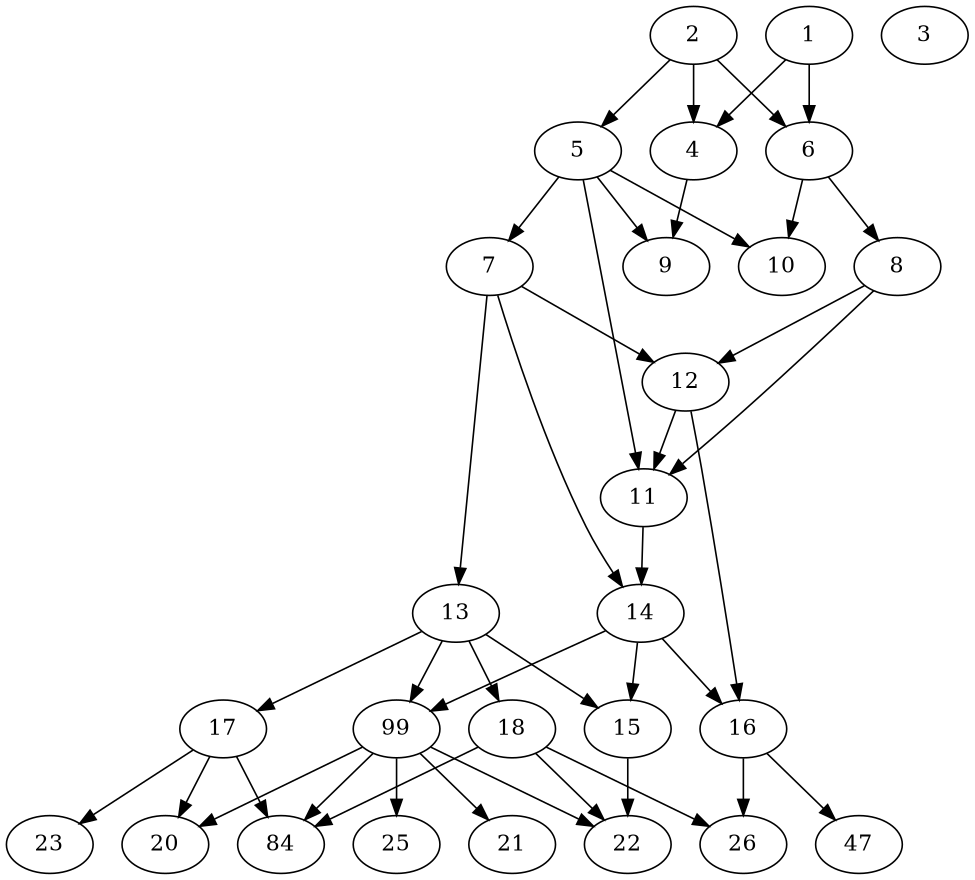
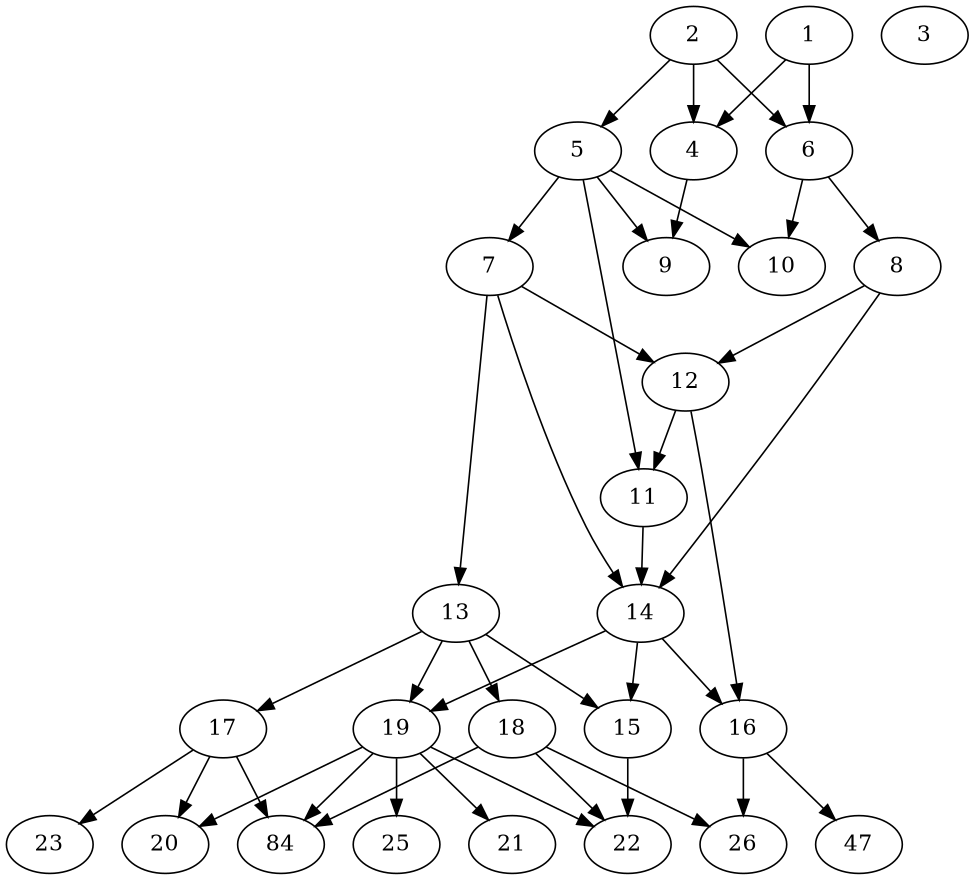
  digraph {
    node [alpha=0.15]
    1 [alpha=0.01 expect_size=277151891685403262976]
    4 [alpha=0.19 expect_size=1460268765739952898048]
    6 [alpha=0.12 expect_size=60306181062656000000]
    9 [expect_size=21960550544069948]
    10 [alpha=0.18 expect_size=10298744666498194]
    8 [alpha=0.09 expect_size=309600560062638]
    12 [alpha=0.18 expect_size=56332292702198728]
    14 [alpha=0.08 expect_size=16162351155491888]
    2 [alpha=0.04 expect_size=3175599701196897]
    5 [alpha=0.06 expect_size=55418025702369656]
    7 [alpha=0.17 expect_size=474692216902966575104]
    11 [alpha=0.00 expect_size=57573809372803366912]
    13 [alpha=0.17 expect_size=19493557352130724]
    3 [alpha=0.14 expect_size=13620990985059600]
    16 [alpha=0.17 expect_size=8025197681187218]
    15 [alpha=0.05 expect_size=78282825228282944]
    17 [alpha=0.00 expect_size=826136263399571456000]
    18 [alpha=0.02 expect_size=1909303401784465686528]
-   19 [expect_size=1150892545325210496 label=99]
+   19 [expect_size=1150892545325210496]
    26 [alpha=0.08 expect_size=1154566964991099392]
    n21 [alpha=0.09 expect_size=118398217753271408 label=47]
    22 [alpha=0.03 expect_size=1127846016718558208]
    20 [alpha=0.19 expect_size=94738208367275488]
    23 [alpha=0.13 expect_size=294176195993764102144]
    n25 [expect_size=603251904181136 label=84]
    21 [alpha=0.09 expect_size=1101922288304024448]
    25 [alpha=0.03 expect_size=79122451107823600]
    1 -> 4
    1 -> 6
    4 -> 9
    6 -> 10
    6 -> 8
    8 -> 12
-   8 -> 11
+   8 -> 14
    12 -> 11
    12 -> 16
    14 -> 16
    14 -> 15
    14 -> 19
    2 -> 4
    2 -> 6
    2 -> 5
    5 -> 9
    5 -> 10
    5 -> 7
    5 -> 11
    7 -> 12
    7 -> 14
    7 -> 13
    11 -> 14
    13 -> 15
    13 -> 17
    13 -> 18
    13 -> 19
    16 -> 26
    16 -> n21
    15 -> 22
    17 -> 20
    17 -> 23
    17 -> n25
    18 -> 26
    18 -> 22
    18 -> n25
    19 -> 22
    19 -> 20
    19 -> n25
    19 -> 21
    19 -> 25
  }
